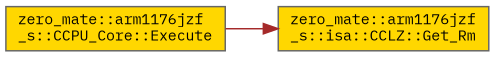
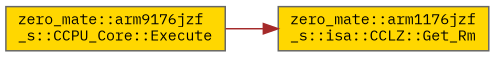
  digraph {
    rankdir=RL
    fontname="IBM Plex Mono"
    node [color=gray40 fillcolor=gold fontname="IBM Plex Mono" fontsize=10 shape=record style=filled]
    n1 [fontcolor=black height=0.2 label="zero_mate::arm1176jzf\l_s::isa::CCLZ::Get_Rm" width=0.4]
-   n2 [height=0.2 label="zero_mate::arm1176jzf\l_s::CCPU_Core::Execute" width=0.4]
+   n2 [height=0.2 label="zero_mate::arm9176jzf\l_s::CCPU_Core::Execute" width=0.4]
    n1 -> n2 [color=brown dir=back fontname="IBM Plex Mono" fontsize=10 labelfontname=Helvetica labelfontsize=10 style=solid]
  }
